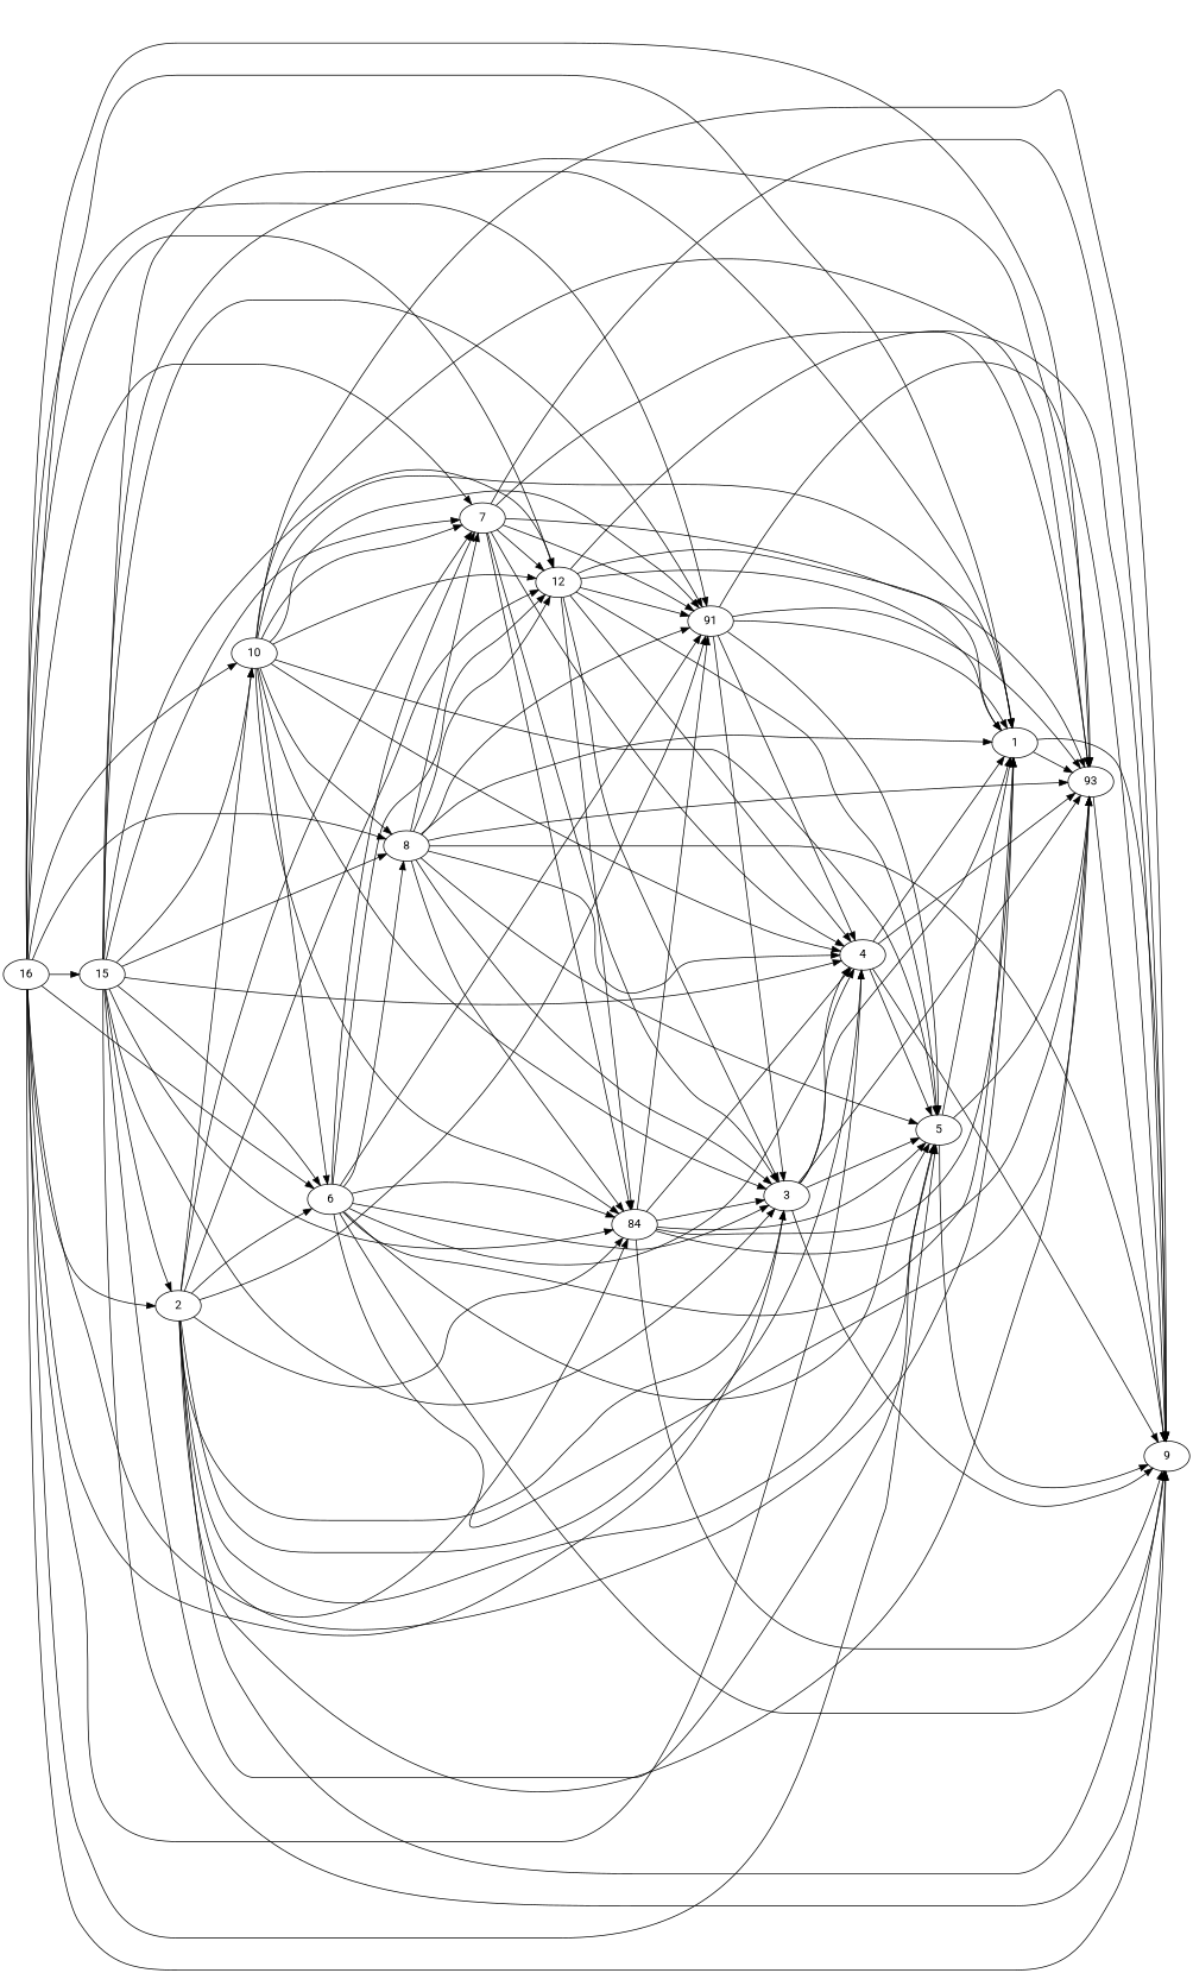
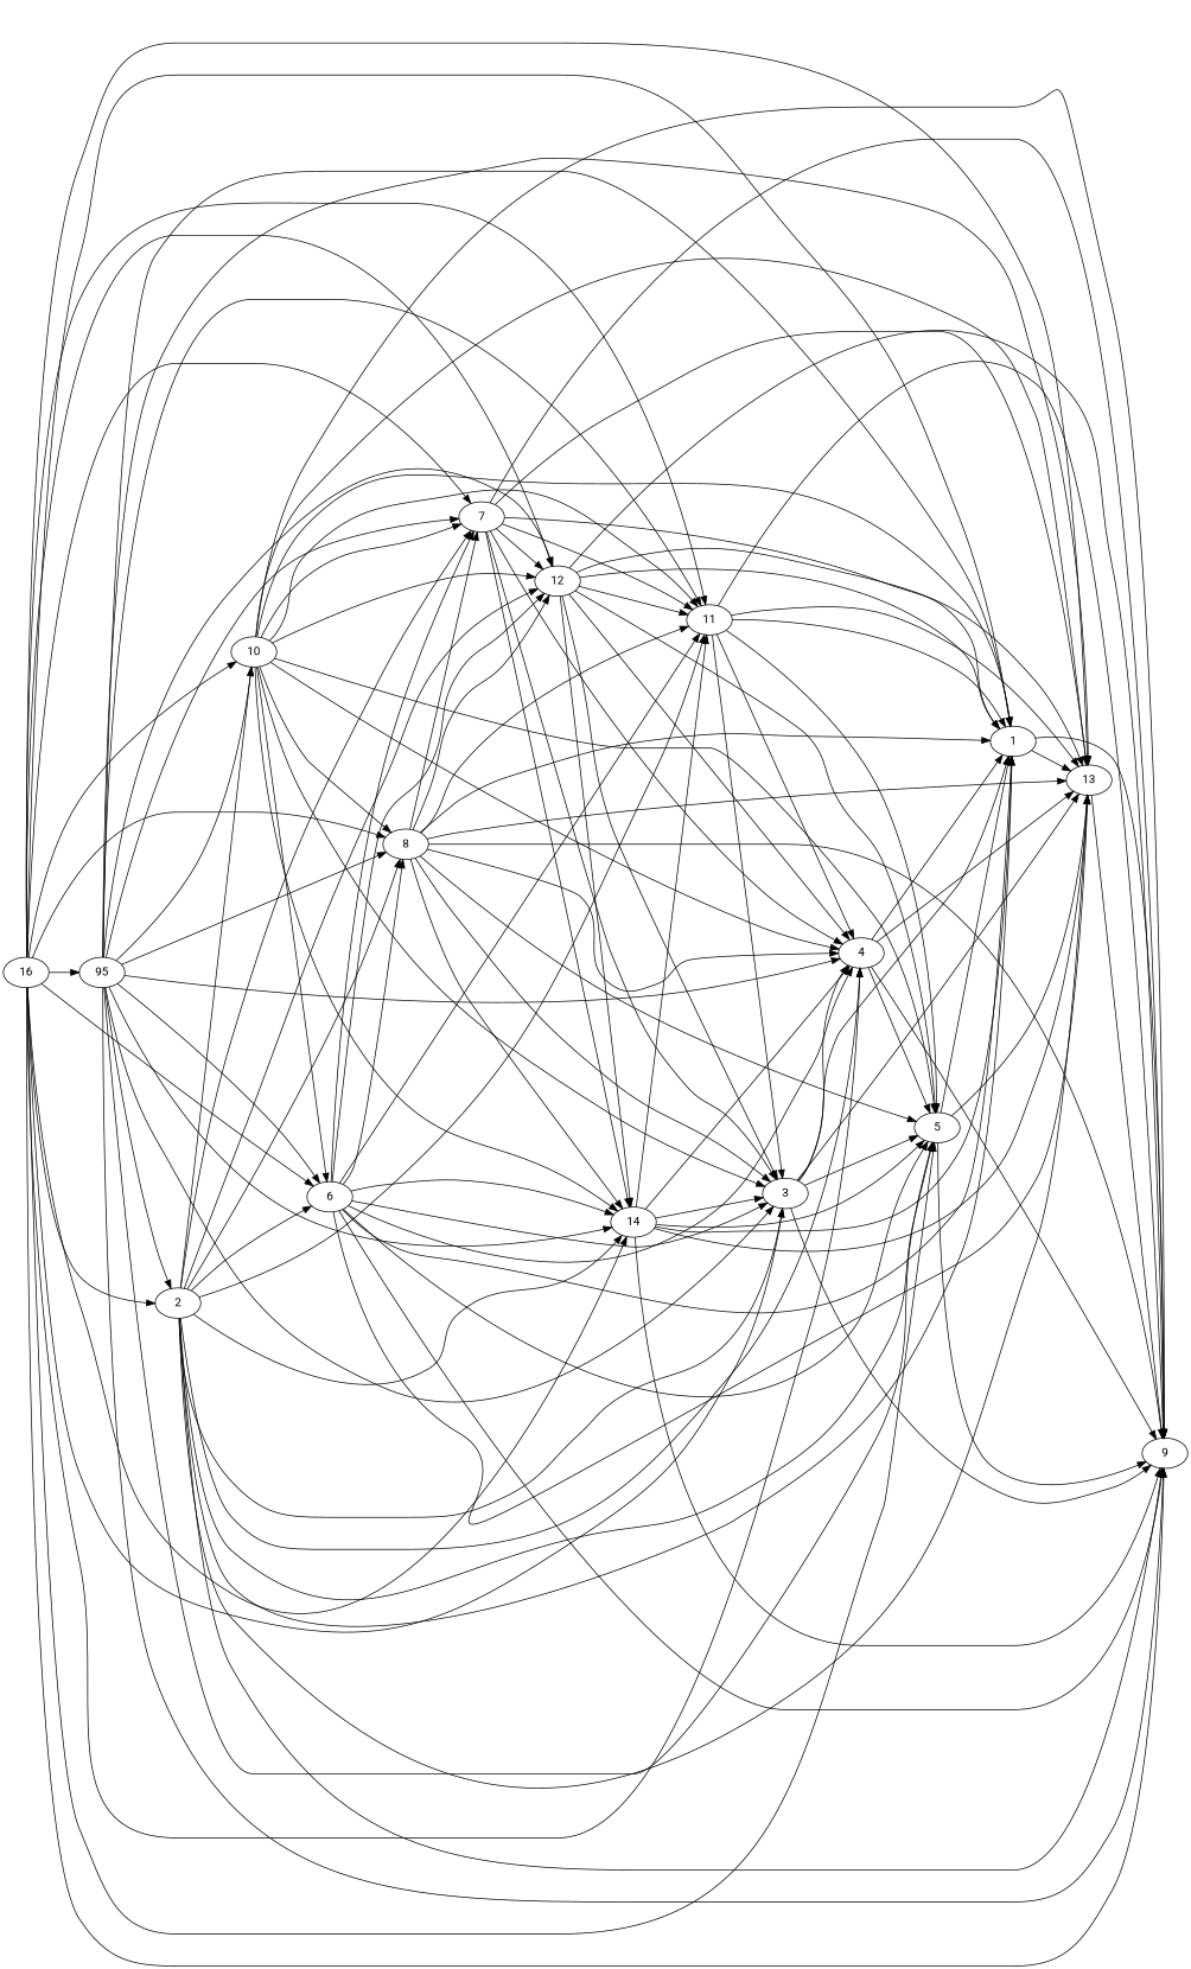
  digraph {
    fontname=Roboto
    rankdir=LR
    node [Weight=15 fontname=Roboto]
    edge [Weight=5 fontname=Roboto]
    1 [Weight=31]
    9 [Weight=23]
-   13 [Weight=21 label=93]
+   13 [Weight=21]
    2 [Weight=23]
    3 [Weight=18]
    4 [Weight=27]
    5
    6
    7
    8 [Weight=40]
    10 [Weight=24]
-   11 [Weight=29 label=91]
+   11 [Weight=29]
    12 [Weight=17]
-   14 [Weight=11 label=84]
-   15 [Weight=12]
+   14 [Weight=11]
+   15 [Weight=12 label=95]
    16 [Weight=34]
    1 -> 9 [Weight=17]
    1 -> 13 [Weight=9]
    13 -> 9 [Weight=17]
    2 -> 1 [Weight=7]
    2 -> 9
    2 -> 13 [Weight=17]
    2 -> 3 [Weight=0]
    2 -> 4
    2 -> 5 [Weight=8]
    2 -> 6 [Weight=1]
    2 -> 7 [Weight=6]
+   2 -> 8 [Weight=19]
    2 -> 10 [Weight=2]
    2 -> 11 [Weight=7]
    2 -> 12 [Weight=6]
    2 -> 14 [Weight=20]
    3 -> 1 [Weight=0]
    3 -> 9 [Weight=10]
    3 -> 13 [Weight=18]
    3 -> 4 [Weight=9]
    3 -> 5 [Weight=11]
    4 -> 1 [Weight=17]
    4 -> 9 [Weight=6]
    4 -> 13 [Weight=19]
    4 -> 5 [Weight=17]
    5 -> 1 [Weight=14]
    5 -> 9
    5 -> 13 [Weight=20]
    6 -> 1
    6 -> 9 [Weight=13]
    6 -> 13 [Weight=16]
    6 -> 3 [Weight=7]
    6 -> 4 [Weight=6]
    6 -> 5 [Weight=16]
    6 -> 7 [Weight=9]
    6 -> 8 [Weight=10]
    6 -> 11 [Weight=8]
    6 -> 12 [Weight=3]
    6 -> 14 [Weight=11]
    7 -> 1 [Weight=4]
    7 -> 9 [Weight=18]
    7 -> 13 [Weight=15]
    7 -> 3 [Weight=19]
    7 -> 4 [Weight=4]
    7 -> 11 [Weight=10]
    7 -> 12 [Weight=3]
    7 -> 14 [Weight=4]
    8 -> 1 [Weight=6]
    8 -> 9 [Weight=9]
    8 -> 13 [Weight=19]
    8 -> 3 [Weight=7]
    8 -> 4 [Weight=20]
    8 -> 5 [Weight=11]
    8 -> 7 [Weight=2]
    8 -> 11
    8 -> 12
    8 -> 14 [Weight=7]
    10 -> 1 [Weight=6]
    10 -> 9 [Weight=9]
    10 -> 13 [Weight=0]
    10 -> 3 [Weight=12]
    10 -> 4 [Weight=20]
    10 -> 5 [Weight=8]
    10 -> 6 [Weight=8]
    10 -> 7 [Weight=17]
    10 -> 8 [Weight=12]
    10 -> 11 [Weight=17]
    10 -> 12 [Weight=1]
    10 -> 14 [Weight=1]
    11 -> 1 [Weight=15]
    11 -> 9 [Weight=20]
    11 -> 13 [Weight=9]
    11 -> 3 [Weight=10]
    11 -> 4 [Weight=16]
    11 -> 5 [Weight=1]
    12 -> 1 [Weight=6]
    12 -> 9 [Weight=0]
    12 -> 13 [Weight=8]
    12 -> 3 [Weight=11]
    12 -> 4
    12 -> 5 [Weight=16]
    12 -> 11
    12 -> 14 [Weight=13]
    14 -> 1
    14 -> 9 [Weight=0]
    14 -> 13 [Weight=15]
    14 -> 3 [Weight=17]
    14 -> 4 [Weight=11]
    14 -> 5 [Weight=1]
    14 -> 11 [Weight=6]
    15 -> 1 [Weight=4]
    15 -> 9 [Weight=14]
    15 -> 13 [Weight=11]
    15 -> 2 [Weight=17]
    15 -> 3 [Weight=11]
    15 -> 4 [Weight=4]
    15 -> 5 [Weight=16]
    15 -> 6 [Weight=19]
    15 -> 7 [Weight=0]
    15 -> 8 [Weight=11]
    15 -> 10 [Weight=11]
    15 -> 11 [Weight=19]
    15 -> 12 [Weight=2]
    15 -> 14 [Weight=20]
    16 -> 1 [Weight=14]
    16 -> 9 [Weight=6]
    16 -> 13 [Weight=15]
    16 -> 2 [Weight=20]
    16 -> 3 [Weight=0]
    16 -> 4 [Weight=11]
    16 -> 5
    16 -> 6 [Weight=7]
    16 -> 7 [Weight=10]
    16 -> 8 [Weight=18]
    16 -> 10 [Weight=20]
    16 -> 11 [Weight=2]
    16 -> 12 [Weight=2]
    16 -> 14 [Weight=6]
    16 -> 15 [Weight=0]
  }
